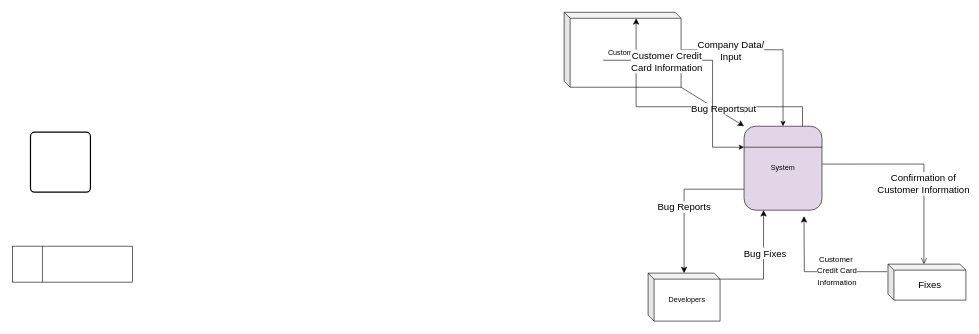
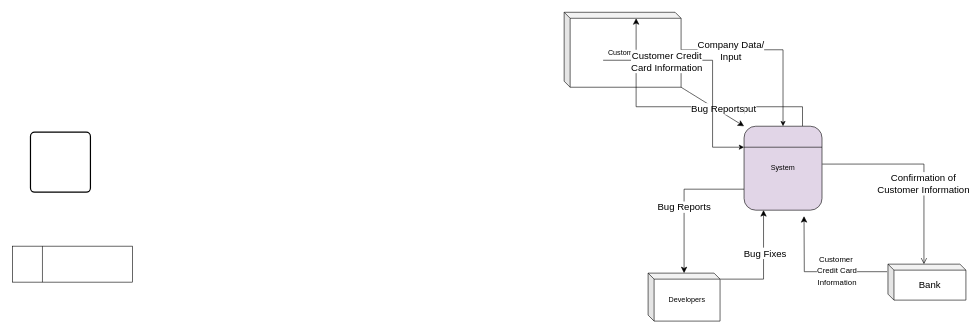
  <mxCell id="0" />
  <mxCell id="1" parent="0" />
  <mxCell id="2" style="edgeStyle=orthogonalEdgeStyle;rounded=0;orthogonalLoop=1;jettySize=auto;html=1;" parent="1" source="4" target="9" edge="1"><mxGeometry relative="1" as="geometry" /></mxCell>
  <mxCell id="3" value="Company Data/&lt;br&gt;Input" style="edgeLabel;html=1;align=center;verticalAlign=middle;resizable=0;points=[];fontSize=16;" parent="2" vertex="1" connectable="0"><mxGeometry x="-0.449" y="-1" relative="1" as="geometry"><mxPoint as="offset" /></mxGeometry></mxCell>
  <mxCell id="4" value="Customers" style="shape=cube;whiteSpace=wrap;html=1;boundedLbl=1;backgroundOutline=1;darkOpacity=0.05;darkOpacity2=0.1;size=10;" parent="1" vertex="1"><mxGeometry x="940" y="20" width="195" height="125" as="geometry" /></mxCell>
  <mxCell id="5" style="edgeStyle=orthogonalEdgeStyle;rounded=0;orthogonalLoop=1;jettySize=auto;html=1;exitX=0.75;exitY=0;exitDx=0;exitDy=0;fontSize=12;startSize=8;endSize=8;entryX=0;entryY=0;entryDx=120;entryDy=10;entryPerimeter=0;" parent="1" source="9" target="4" edge="1"><mxGeometry relative="1" as="geometry"><mxPoint x="1320" y="120" as="targetPoint" /></mxGeometry></mxCell>
  <mxCell id="6" value="Output" style="edgeLabel;html=1;align=center;verticalAlign=middle;resizable=0;points=[];fontSize=16;" parent="5" vertex="1" connectable="0"><mxGeometry x="-0.411" y="2" relative="1" as="geometry"><mxPoint as="offset" /></mxGeometry></mxCell>
  <mxCell id="7" style="edgeStyle=orthogonalEdgeStyle;rounded=0;orthogonalLoop=1;jettySize=auto;html=1;exitX=0;exitY=0.75;exitDx=0;exitDy=0;fontSize=12;startSize=8;endSize=8;" parent="1" source="9" target="15" edge="1"><mxGeometry relative="1" as="geometry" /></mxCell>
  <mxCell id="8" value="Bug Reports" style="edgeLabel;html=1;align=center;verticalAlign=middle;resizable=0;points=[];fontSize=16;" parent="7" vertex="1" connectable="0"><mxGeometry x="0.074" y="-1" relative="1" as="geometry"><mxPoint as="offset" /></mxGeometry></mxCell>
  <mxCell id="9" value="System" style="rounded=1;whiteSpace=wrap;html=1;fillColor=#e1d5e7;" parent="1" vertex="1"><mxGeometry x="1240" y="210" width="130" height="140" as="geometry" /></mxCell>
  <mxCell id="10" value="" style="endArrow=none;html=1;rounded=0;exitX=1;exitY=0.25;exitDx=0;exitDy=0;entryX=0;entryY=0.25;entryDx=0;entryDy=0;" parent="1" source="9" target="9" edge="1"><mxGeometry width="50" height="50" relative="1" as="geometry"><mxPoint x="1180" y="290" as="sourcePoint" /><mxPoint x="1230" y="240" as="targetPoint" /></mxGeometry></mxCell>
  <mxCell id="11" value="" style="rounded=0;whiteSpace=wrap;html=1;" parent="1" vertex="1"><mxGeometry x="20" y="410" width="200" height="60" as="geometry" /></mxCell>
  <mxCell id="12" value="" style="endArrow=none;html=1;rounded=0;entryX=0.25;entryY=0;entryDx=0;entryDy=0;exitX=0.25;exitY=1;exitDx=0;exitDy=0;" parent="1" source="11" target="11" edge="1"><mxGeometry width="50" height="50" relative="1" as="geometry"><mxPoint x="1180" y="290" as="sourcePoint" /><mxPoint x="1230" y="240" as="targetPoint" /></mxGeometry></mxCell>
  <mxCell id="13" style="edgeStyle=orthogonalEdgeStyle;rounded=0;orthogonalLoop=1;jettySize=auto;html=1;exitX=0;exitY=0;exitDx=120;exitDy=10;exitPerimeter=0;entryX=0.25;entryY=1;entryDx=0;entryDy=0;fontSize=12;startSize=8;endSize=8;" parent="1" source="15" target="9" edge="1"><mxGeometry relative="1" as="geometry" /></mxCell>
  <mxCell id="14" value="Bug Fixes" style="edgeLabel;html=1;align=center;verticalAlign=middle;resizable=0;points=[];fontSize=16;" parent="13" vertex="1" connectable="0"><mxGeometry x="0.233" y="-2" relative="1" as="geometry"><mxPoint as="offset" /></mxGeometry></mxCell>
  <mxCell id="15" value="Developers" style="shape=cube;whiteSpace=wrap;html=1;boundedLbl=1;backgroundOutline=1;darkOpacity=0.05;darkOpacity2=0.1;size=10;" parent="1" vertex="1"><mxGeometry x="1080" y="455" width="120" height="80" as="geometry" /></mxCell>
  <mxCell id="16" value="" style="rounded=1;whiteSpace=wrap;html=1;absoluteArcSize=1;arcSize=14;strokeWidth=2;" parent="1" vertex="1"><mxGeometry x="50" y="220" width="100" height="100" as="geometry" /></mxCell>
  <mxCell id="17" value="" style="endArrow=classic;html=1;rounded=0;fontSize=12;startSize=8;endSize=8;curved=1;exitX=1;exitY=1;exitDx=0;exitDy=0;exitPerimeter=0;entryX=0;entryY=0;entryDx=0;entryDy=0;" parent="1" source="4" target="9" edge="1"><mxGeometry width="50" height="50" relative="1" as="geometry"><mxPoint x="1120" y="280" as="sourcePoint" /><mxPoint x="1170" y="230" as="targetPoint" /></mxGeometry></mxCell>
  <mxCell id="18" value="Bug Reports" style="edgeLabel;html=1;align=center;verticalAlign=middle;resizable=0;points=[];fontSize=16;" parent="17" vertex="1" connectable="0"><mxGeometry x="0.136" y="1" relative="1" as="geometry"><mxPoint as="offset" /></mxGeometry></mxCell>
  <mxCell id="19" style="edgeStyle=orthogonalEdgeStyle;rounded=0;orthogonalLoop=1;jettySize=auto;html=1;exitX=0;exitY=0;exitDx=65;exitDy=80;exitPerimeter=0;entryX=0;entryY=0.25;entryDx=0;entryDy=0;" parent="1" source="4" target="9" edge="1"><mxGeometry relative="1" as="geometry"><mxPoint x="995" y="240" as="sourcePoint" /><mxPoint x="1240" y="390" as="targetPoint" /></mxGeometry></mxCell>
  <mxCell id="20" value="Customer Credit&lt;br&gt;Card Information" style="edgeLabel;html=1;align=center;verticalAlign=middle;resizable=0;points=[];fontSize=16;" parent="19" vertex="1" connectable="0"><mxGeometry x="-0.449" y="-1" relative="1" as="geometry"><mxPoint as="offset" /></mxGeometry></mxCell>
  <mxCell id="21" style="edgeStyle=orthogonalEdgeStyle;rounded=0;orthogonalLoop=1;jettySize=auto;html=1;exitX=-0.011;exitY=0.21;exitDx=0;exitDy=0;exitPerimeter=0;entryX=1;entryY=0.75;entryDx=0;entryDy=0;fontSize=12;startSize=8;endSize=8;" parent="1" source="23" edge="1"><mxGeometry relative="1" as="geometry"><mxPoint x="1450" y="485" as="sourcePoint" /><mxPoint x="1340" y="360" as="targetPoint" /></mxGeometry></mxCell>
  <mxCell id="22" value="&lt;font style=&quot;font-size: 13px;&quot;&gt;Customer&amp;nbsp;&lt;br&gt;Credit Card&lt;br&gt;Information&lt;/font&gt;" style="edgeLabel;html=1;align=center;verticalAlign=middle;resizable=0;points=[];fontSize=16;" parent="21" vertex="1" connectable="0"><mxGeometry x="-0.262" y="1" relative="1" as="geometry"><mxPoint x="1" y="-4" as="offset" /></mxGeometry></mxCell>
- <mxCell id="23" value="Fixes" style="shape=cube;whiteSpace=wrap;html=1;boundedLbl=1;backgroundOutline=1;darkOpacity=0.05;darkOpacity2=0.1;fontSize=16;size=10;" parent="1" vertex="1"><mxGeometry x="1480" y="440" width="130" height="60" as="geometry" /></mxCell>
+ <mxCell id="23" value="Bank" style="shape=cube;whiteSpace=wrap;html=1;boundedLbl=1;backgroundOutline=1;darkOpacity=0.05;darkOpacity2=0.1;fontSize=16;size=10;" parent="1" vertex="1"><mxGeometry x="1480" y="440" width="130" height="60" as="geometry" /></mxCell>
  <mxCell id="24" value="" style="edgeStyle=segmentEdgeStyle;endArrow=open;html=1;curved=0;rounded=0;endSize=8;startSize=8;fontSize=12;exitX=1.003;exitY=0.451;exitDx=0;exitDy=0;exitPerimeter=0;entryX=0;entryY=0;entryDx=60;entryDy=0;entryPerimeter=0;" parent="1" source="9" target="23" edge="1"><mxGeometry width="50" height="50" relative="1" as="geometry"><mxPoint x="1410" y="260" as="sourcePoint" /><mxPoint x="1460" y="210" as="targetPoint" /></mxGeometry></mxCell>
  <mxCell id="25" value="Confirmation of &lt;br&gt;Customer Information" style="edgeLabel;html=1;align=center;verticalAlign=middle;resizable=0;points=[];fontSize=16;" parent="24" vertex="1" connectable="0"><mxGeometry x="0.202" y="-2" relative="1" as="geometry"><mxPoint as="offset" /></mxGeometry></mxCell>
